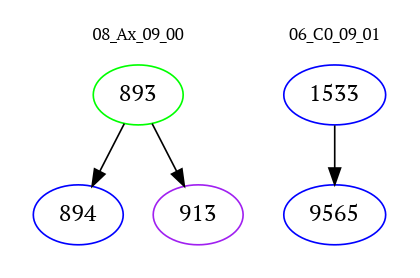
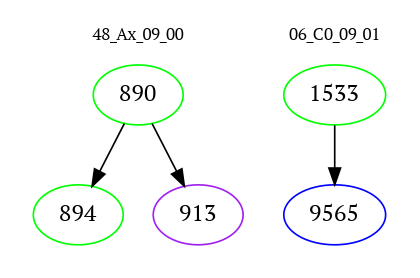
  digraph {
    fontname="PT Serif"
    node [color=green fontname="PT Serif"]
    edge [color=black fontname="PT Serif"]
-   n1 [label=893]
-   n2 [color=blue label=894]
+   n1 [label=890]
+   n2 [label=894]
    n3 [color=purple label=913]
-   n4 [color=blue label=1533]
+   n4 [label=1533]
    n5 [color=blue label=9565]
    subgraph cluster_1 {
      color=white
      fontsize=10
-     label="08_Ax_09_00"
+     label="48_Ax_09_00"
      n1
      n2
      n3
    }
    subgraph cluster_2 {
      color=white
      fontsize=10
      label="06_C0_09_01"
      n4
      n5
    }
    n1 -> n2
    n1 -> n3
    n4 -> n5
  }
